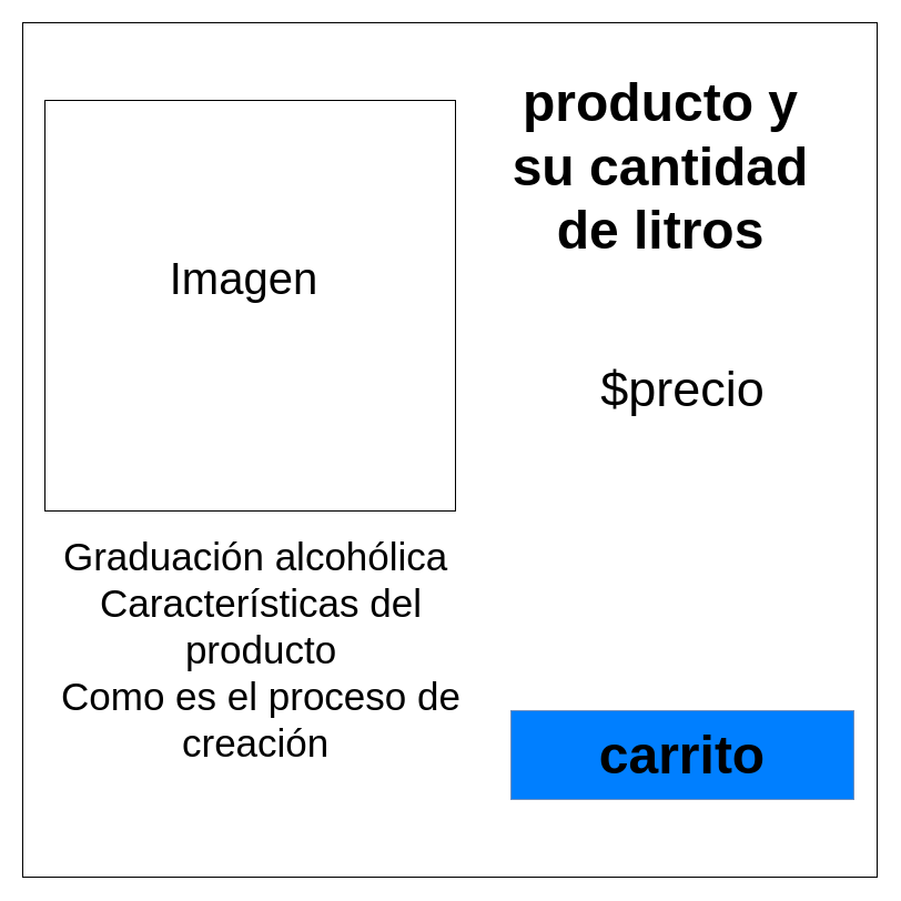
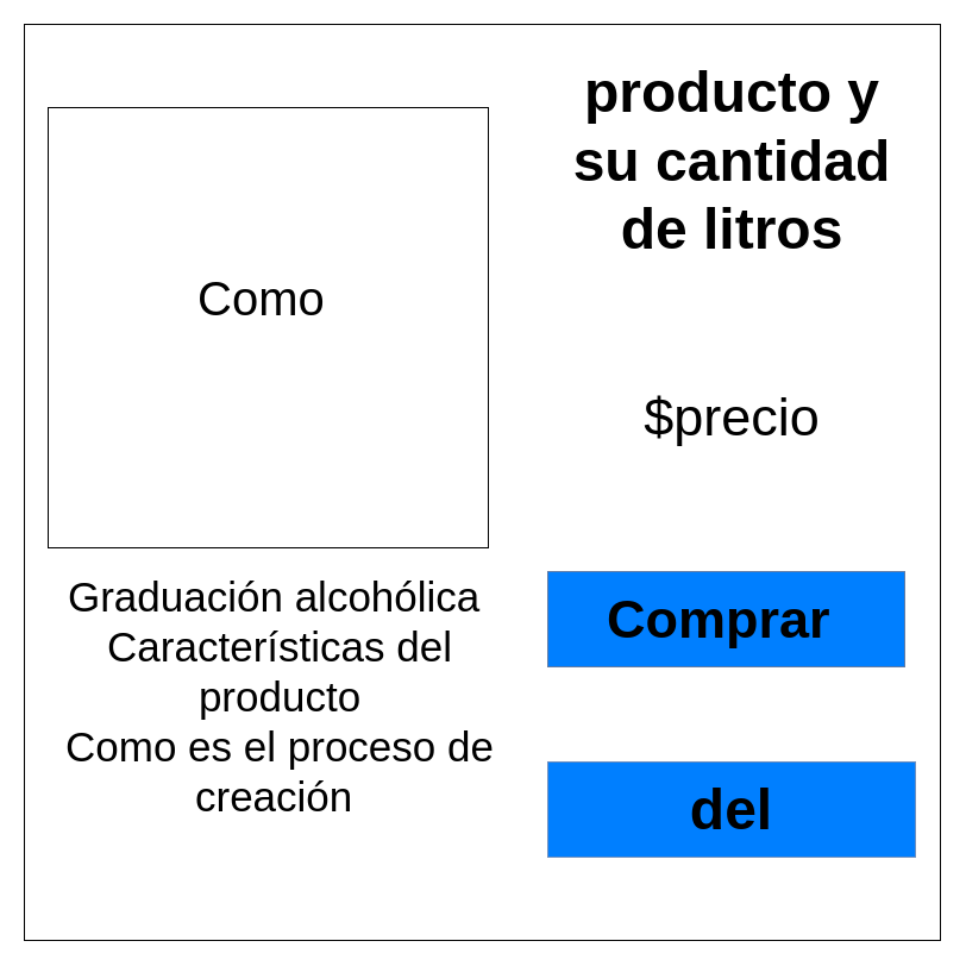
  <mxCell id="0" />
  <mxCell id="1" parent="0" />
  <mxCell id="2" value="" style="whiteSpace=wrap;html=1;aspect=fixed;" vertex="1" parent="1"><mxGeometry x="20" y="20" width="770" height="770" as="geometry" /></mxCell>
  <mxCell id="3" value="" style="whiteSpace=wrap;html=1;aspect=fixed;" vertex="1" parent="1"><mxGeometry x="40" y="90" width="370" height="370" as="geometry" /></mxCell>
- <mxCell id="4" value="&lt;span style=&quot;font-size: 40px&quot;&gt;Imagen&amp;nbsp;&lt;/span&gt;" style="text;html=1;strokeColor=none;fillColor=none;align=center;verticalAlign=middle;whiteSpace=wrap;rounded=0;" vertex="1" parent="1"><mxGeometry x="65" y="90" width="320" height="320" as="geometry" /></mxCell>
- <mxCell id="5" value="&lt;font size=&quot;7&quot;&gt;&lt;b&gt;producto y su&amp;nbsp;cantidad de litros&lt;/b&gt;&lt;/font&gt;" style="text;html=1;strokeColor=none;fillColor=none;align=center;verticalAlign=middle;whiteSpace=wrap;rounded=0;" vertex="1" parent="1"><mxGeometry x="460" y="80" width="270" height="140" as="geometry" /></mxCell>
+ <mxCell id="4" value="&lt;span style=&quot;font-size: 40px&quot;&gt;Como&amp;nbsp;&lt;/span&gt;" style="text;html=1;strokeColor=none;fillColor=none;align=center;verticalAlign=middle;whiteSpace=wrap;rounded=0;" vertex="1" parent="1"><mxGeometry x="65" y="90" width="320" height="320" as="geometry" /></mxCell>
+ <mxCell id="5" value="&lt;font size=&quot;7&quot;&gt;&lt;b&gt;producto y su&amp;nbsp;cantidad de litros&lt;/b&gt;&lt;/font&gt;" style="text;html=1;strokeColor=none;fillColor=none;align=center;verticalAlign=middle;whiteSpace=wrap;rounded=0;" vertex="1" parent="1"><mxGeometry x="480" y="65" width="270" height="140" as="geometry" /></mxCell>
  <mxCell id="6" value="&lt;font style=&quot;font-size: 45px&quot;&gt;$precio&lt;/font&gt;" style="text;html=1;strokeColor=none;fillColor=none;align=center;verticalAlign=middle;whiteSpace=wrap;rounded=0;fontSize=21;" vertex="1" parent="1"><mxGeometry x="495" y="270" width="240" height="160" as="geometry" /></mxCell>
- <mxCell id="8" value="&lt;b&gt;&lt;font style=&quot;font-size: 48px&quot;&gt;carrito&lt;/font&gt;&lt;/b&gt;" style="text;html=1;strokeColor=#6c8ebf;align=center;verticalAlign=middle;whiteSpace=wrap;rounded=0;fontSize=21;fillColor=#007FFF;" vertex="1" parent="1"><mxGeometry x="460" y="640" width="309" height="80" as="geometry" /></mxCell>
+ <mxCell id="7" value="&lt;span style=&quot;font-size: 45px&quot;&gt;&lt;b&gt;Comprar&amp;nbsp;&lt;/b&gt;&lt;/span&gt;" style="text;html=1;align=center;verticalAlign=middle;whiteSpace=wrap;rounded=0;fontSize=21;strokeColor=#5E7BA6;fillColor=#007FFF;" vertex="1" parent="1"><mxGeometry x="460" y="480" width="300" height="80" as="geometry" /></mxCell>
+ <mxCell id="8" value="&lt;b&gt;&lt;font style=&quot;font-size: 48px&quot;&gt;del&lt;/font&gt;&lt;/b&gt;" style="text;html=1;strokeColor=#6c8ebf;align=center;verticalAlign=middle;whiteSpace=wrap;rounded=0;fontSize=21;fillColor=#007FFF;" vertex="1" parent="1"><mxGeometry x="460" y="640" width="309" height="80" as="geometry" /></mxCell>
  <mxCell id="9" value="&lt;font style=&quot;font-size: 35px&quot;&gt;Graduación alcohólica&amp;nbsp;&lt;br&gt;Características del producto&lt;br&gt;Como es el proceso de creación&amp;nbsp;&lt;/font&gt;" style="text;html=1;strokeColor=none;fillColor=none;align=center;verticalAlign=middle;whiteSpace=wrap;rounded=0;fontSize=21;" vertex="1" parent="1"><mxGeometry x="40" y="490" width="390" height="190" as="geometry" /></mxCell>
